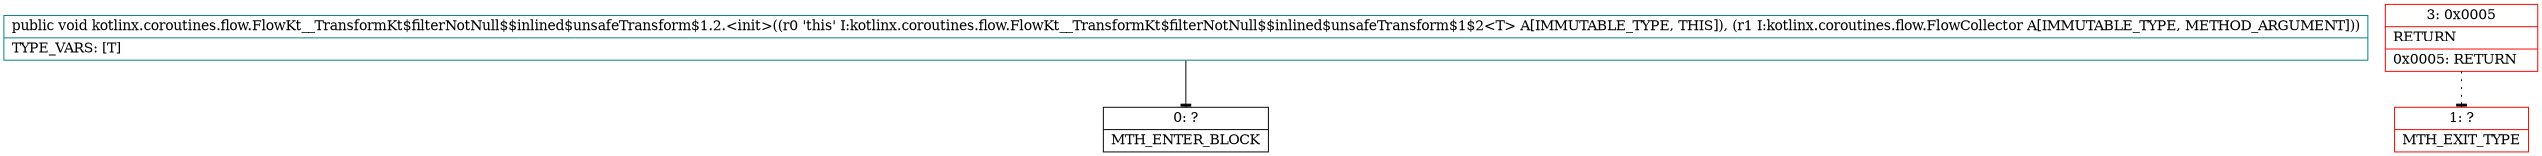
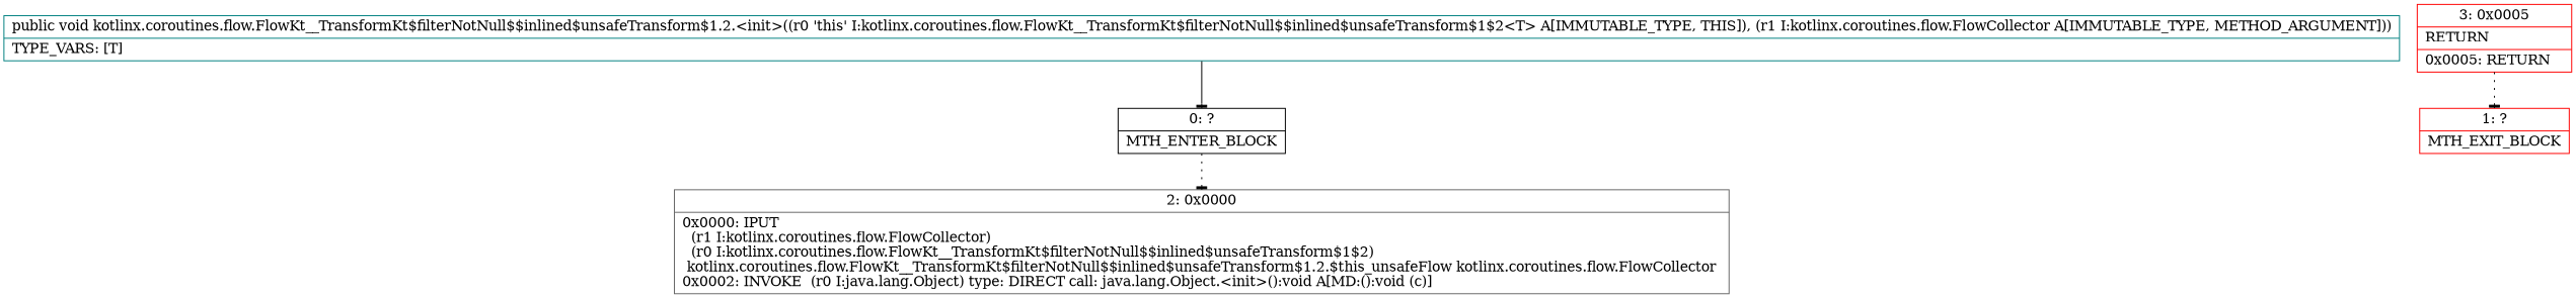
  digraph {
    node [color=red shape=record]
    edge [arrowhead=tee style=dotted]
    n1 [color=black label="{0\:\ ?|MTH_ENTER_BLOCK\l}"]
+   n2 [color=gray40 label="{2\:\ 0x0000|0x0000: IPUT  \l  (r1 I:kotlinx.coroutines.flow.FlowCollector)\l  (r0 I:kotlinx.coroutines.flow.FlowKt__TransformKt$filterNotNull$$inlined$unsafeTransform$1$2)\l kotlinx.coroutines.flow.FlowKt__TransformKt$filterNotNull$$inlined$unsafeTransform$1.2.$this_unsafeFlow kotlinx.coroutines.flow.FlowCollector \l0x0002: INVOKE  (r0 I:java.lang.Object) type: DIRECT call: java.lang.Object.\<init\>():void A[MD:():void (c)]\l}"]
    n3 [label="{3\:\ 0x0005|RETURN\l|0x0005: RETURN   \l}"]
-   n4 [label="{1\:\ ?|MTH_EXIT_TYPE\l}"]
+   n4 [label="{1\:\ ?|MTH_EXIT_BLOCK\l}"]
    n5 [color=teal label="{public void kotlinx.coroutines.flow.FlowKt__TransformKt$filterNotNull$$inlined$unsafeTransform$1.2.\<init\>((r0 'this' I:kotlinx.coroutines.flow.FlowKt__TransformKt$filterNotNull$$inlined$unsafeTransform$1$2\<T\> A[IMMUTABLE_TYPE, THIS]), (r1 I:kotlinx.coroutines.flow.FlowCollector A[IMMUTABLE_TYPE, METHOD_ARGUMENT]))  | TYPE_VARS: [T]\l}"]
+   n1 -> n2
    n3 -> n4
    n5 -> n1 [style=solid]
  }
